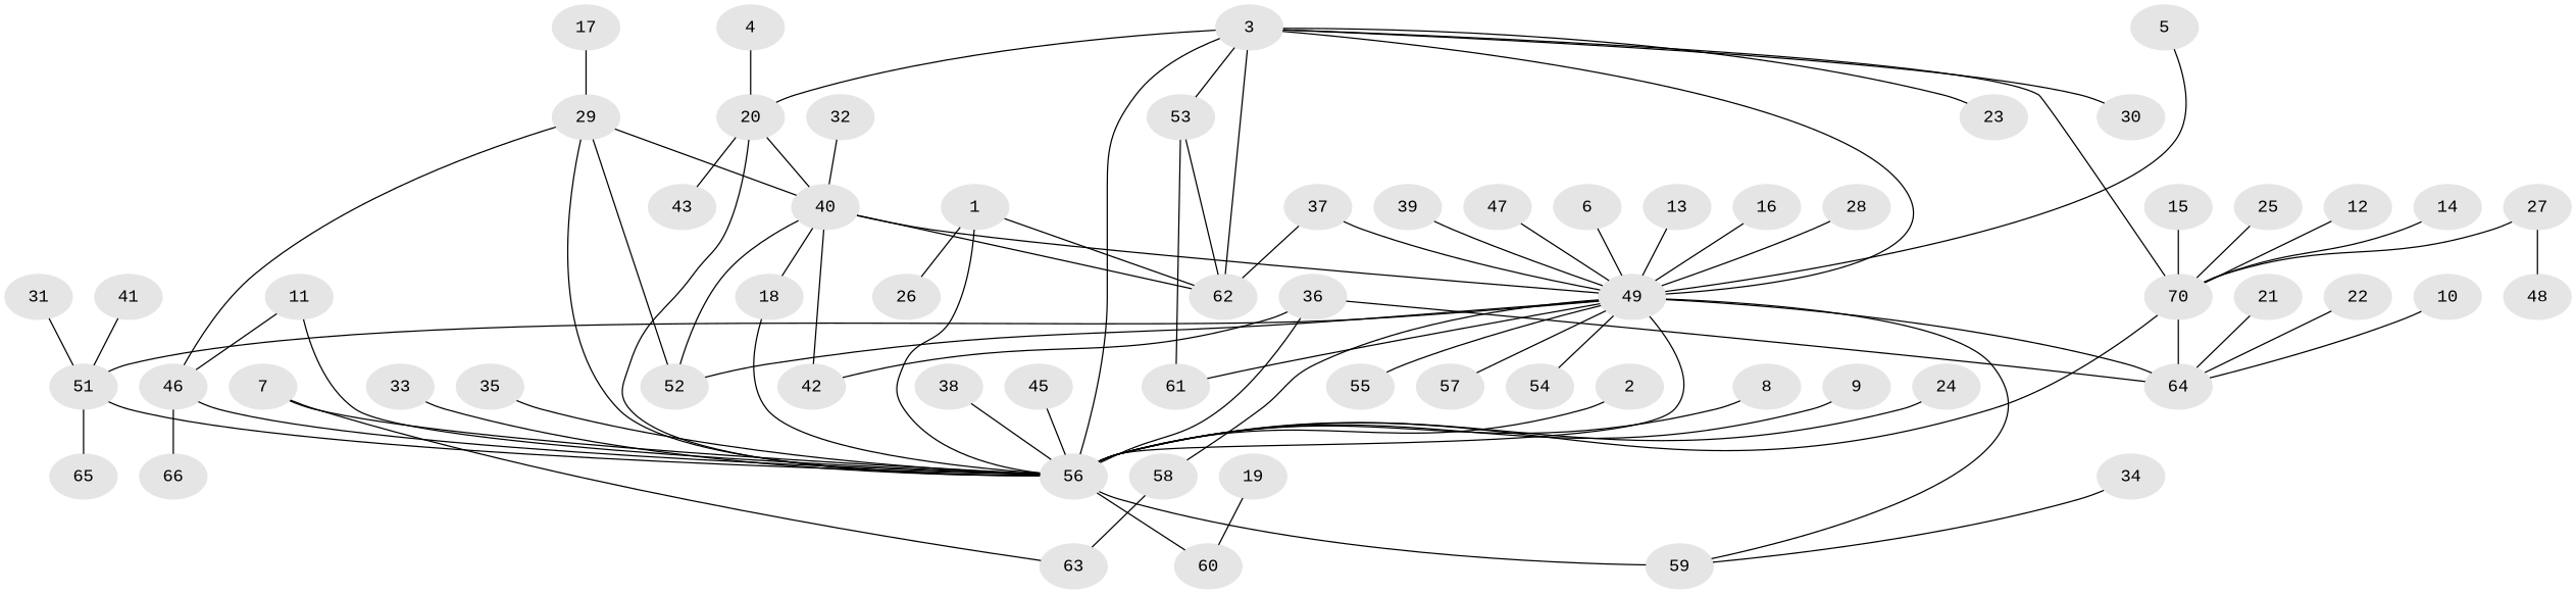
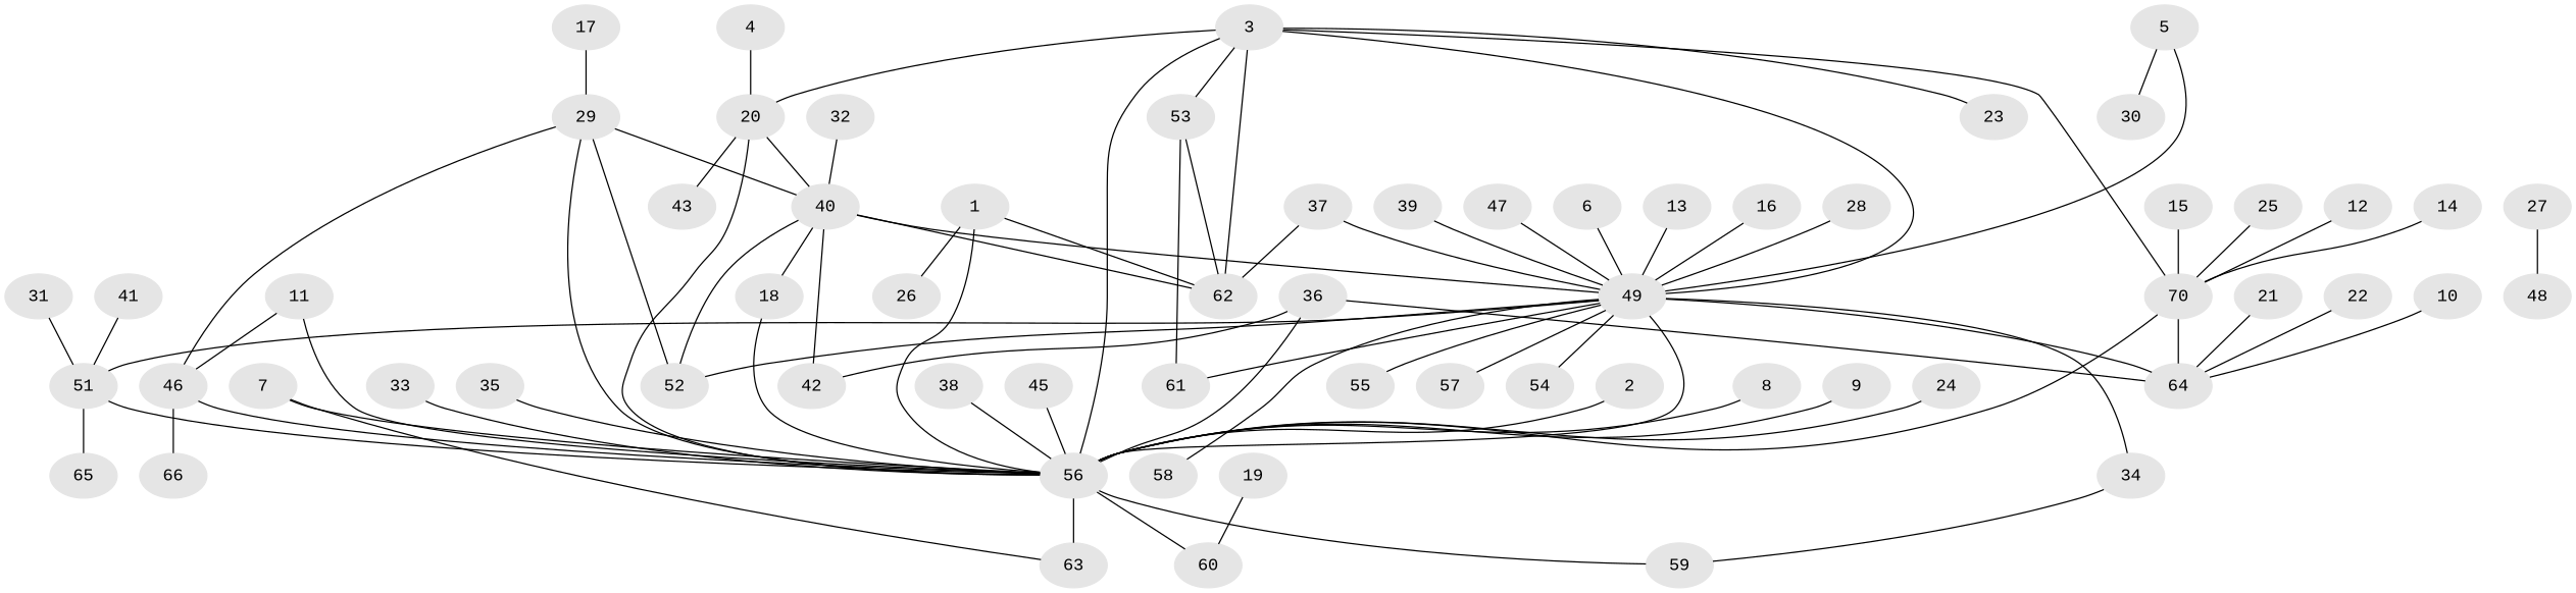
  graph {
    fontname="Liberation Mono"
    node [color=gray90 fontname="Liberation Mono" style=filled]
    edge [fontname="Liberation Mono" weight=1.0]
    1
    56
    62
    26
    63
    60
    59
    2
    3
    20
    23
    30
    49
    n14 [label=70]
    53
    40
    43
    64
    52
    51
    54
    55
    57
    58
    61
    4
    5
    6
    7
    8
    9
    10
    11
    46
    66
    12
    13
    14
    15
    16
    17
    29
    18
    19
    42
    21
    22
    24
    25
    27
    48
    28
    31
    65
    32
    33
    34
    35
    36
    37
    38
    39
    41
    45
    47
    1 -- 56
    1 -- 62
    1 -- 26
-   58 -- 63
+   56 -- 63
    56 -- 60
    56 -- 59 [weight=2.0]
    2 -- 56
    3 -- 56 [weight=3.0]
    3 -- 62 [weight=2.0]
    3 -- 20
    3 -- 23
-   3 -- 30
+   5 -- 30
    3 -- 49 [weight=3.0]
    3 -- n14
    3 -- 53 [weight=2.0]
    20 -- 56
    20 -- 40
    20 -- 43
    49 -- 56
-   49 -- 59
+   49 -- 34
    49 -- 64 [weight=2.0]
    49 -- 52
    49 -- 51
    49 -- 54
    49 -- 55
    49 -- 57
    49 -- 58
    49 -- 61
    n14 -- 56
    n14 -- 64
    53 -- 62
    53 -- 61
    40 -- 62
    40 -- 49
    40 -- 52
    40 -- 18
    40 -- 42
    51 -- 56
    51 -- 65
    4 -- 20
    5 -- 49
    6 -- 49
    7 -- 56
    7 -- 63
    8 -- 56
    9 -- 56
    10 -- 64
    11 -- 56
    11 -- 46
    46 -- 56
    46 -- 66
    12 -- n14
    13 -- 49
    14 -- n14
    15 -- n14
    16 -- 49
    17 -- 29
    29 -- 56
    29 -- 40
    29 -- 52
    29 -- 46
    18 -- 56
    19 -- 60
    21 -- 64
    22 -- 64
    24 -- 56
    25 -- n14
-   27 -- n14
    27 -- 48
    28 -- 49
    31 -- 51
    32 -- 40
    33 -- 56
    34 -- 59
    35 -- 56
    36 -- 56
    36 -- 64
    36 -- 42
    37 -- 62
    37 -- 49
    38 -- 56
    39 -- 49
    41 -- 51
    45 -- 56
    47 -- 49
  }
